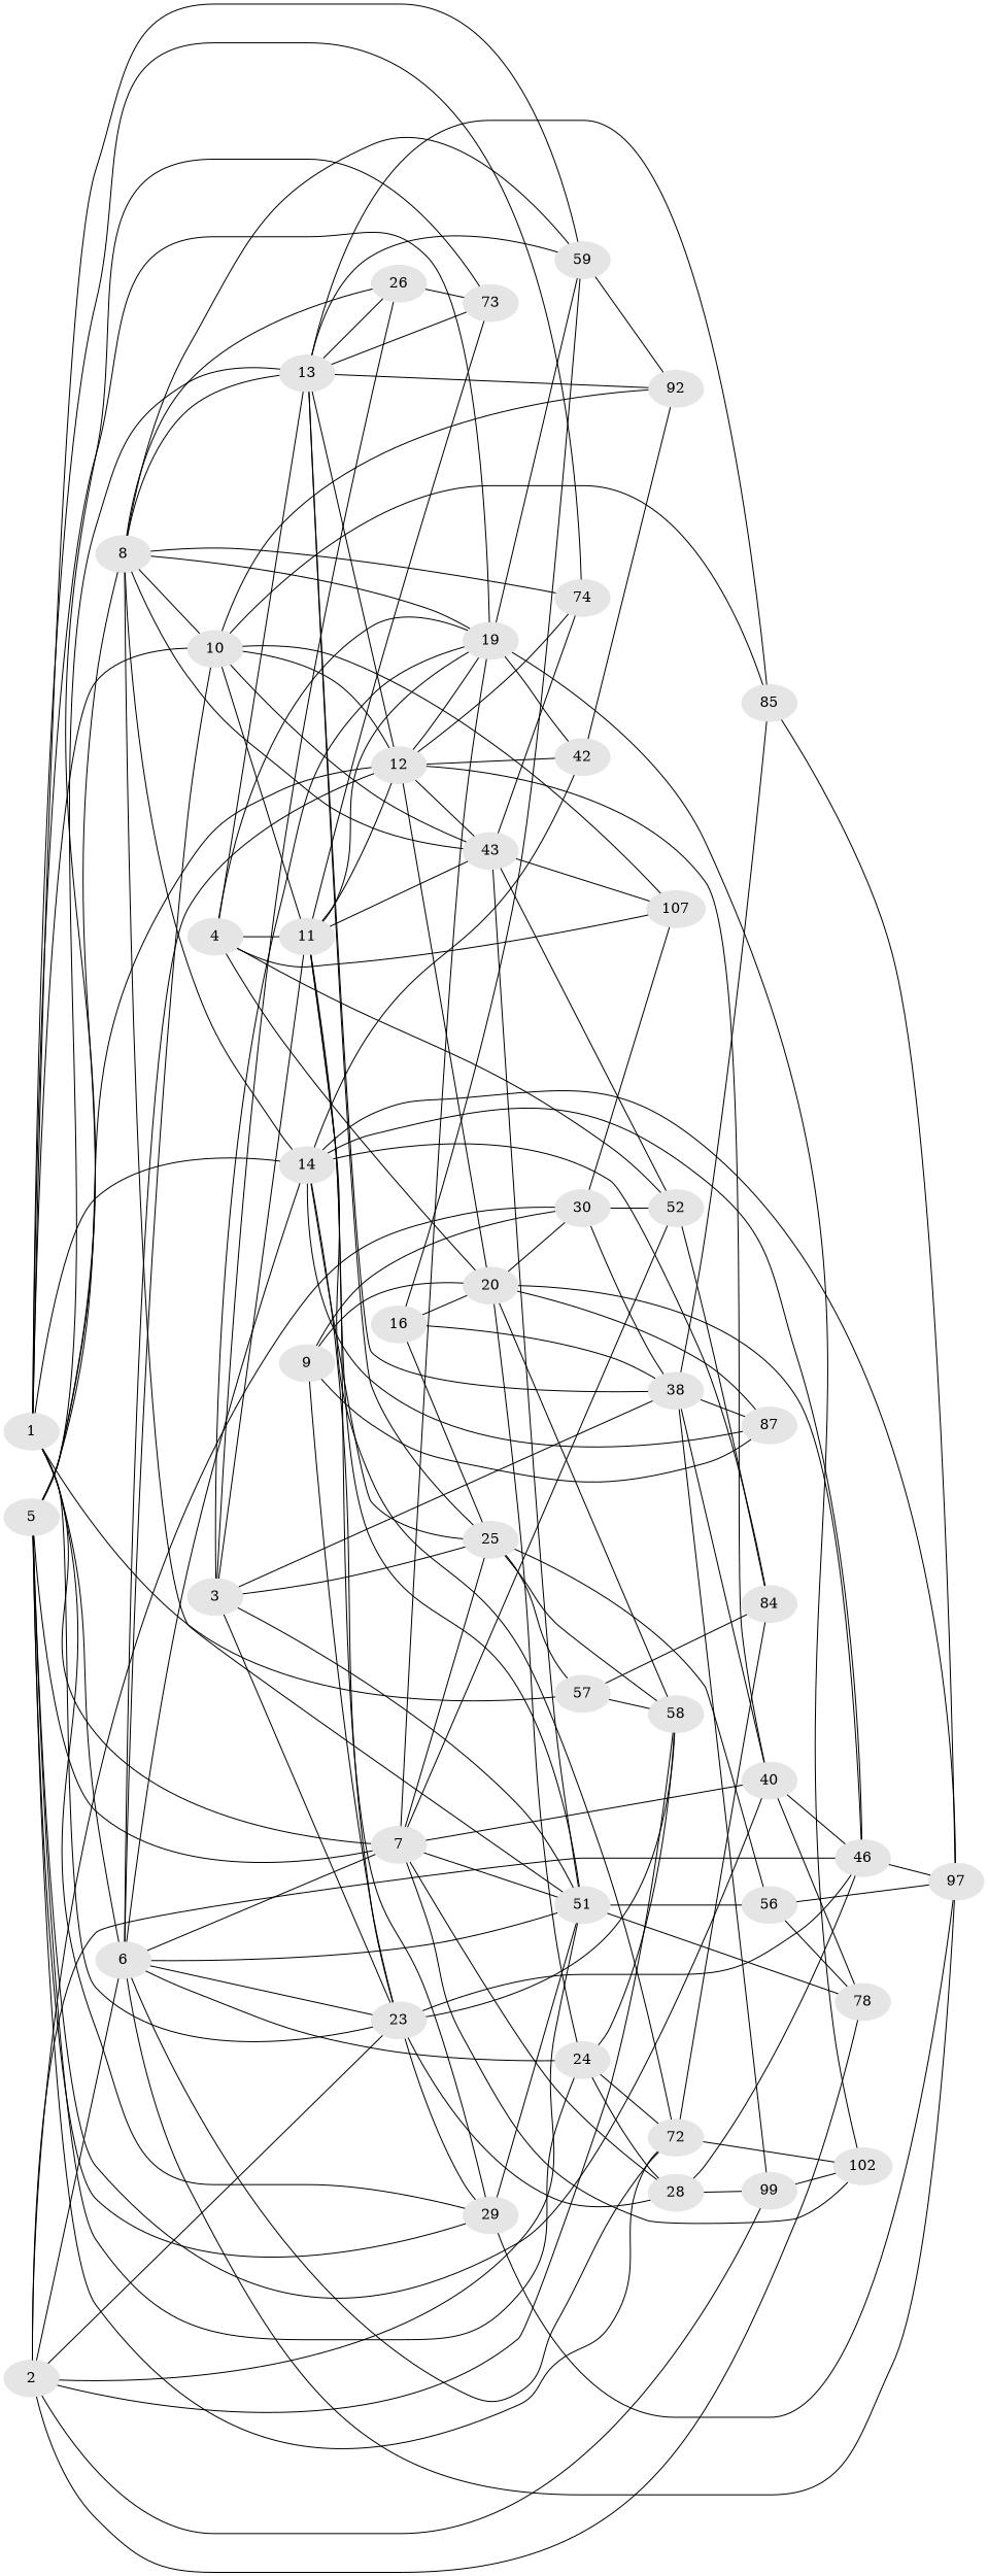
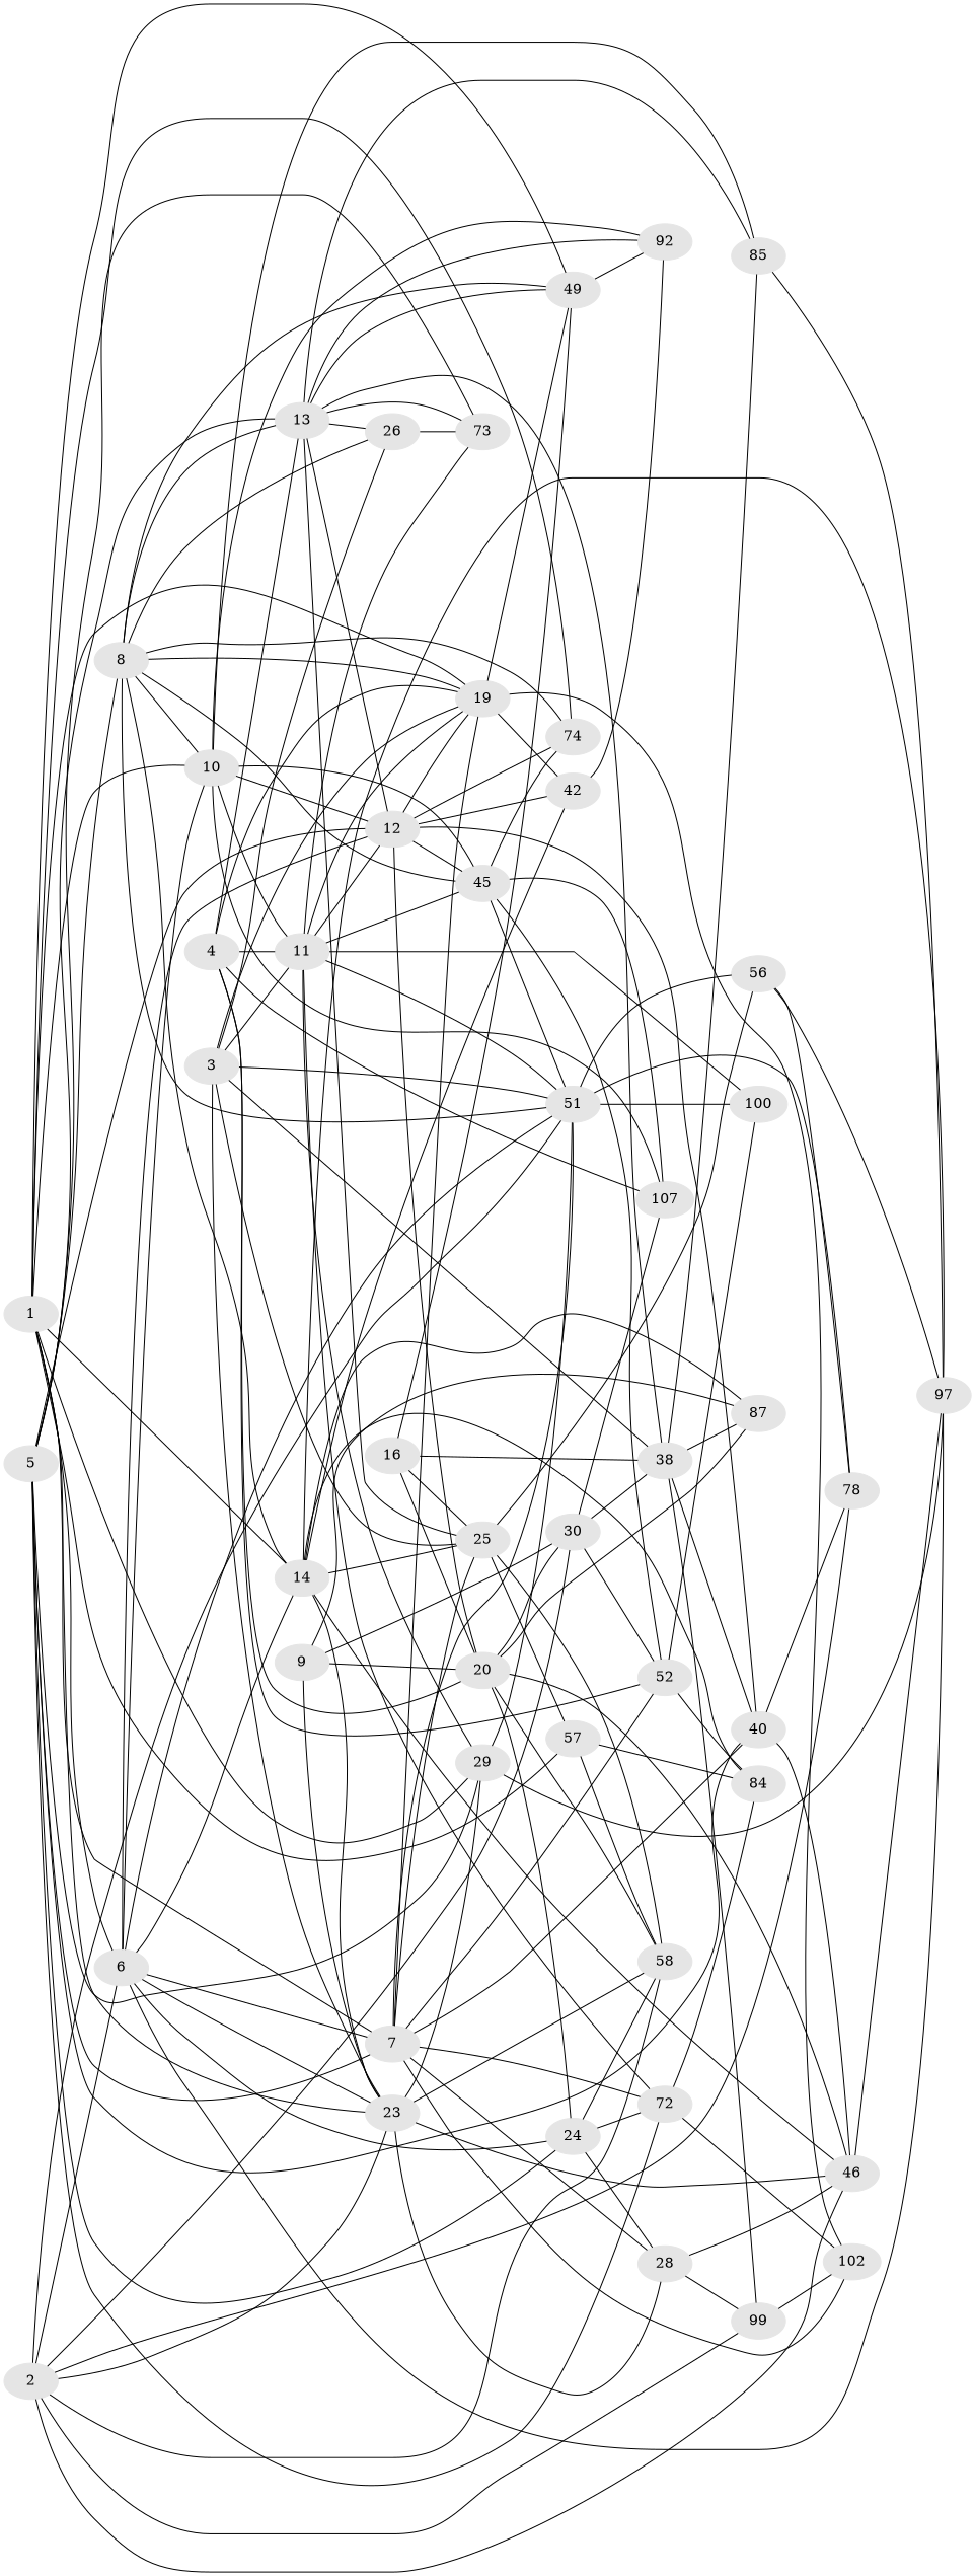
  graph {
    rankdir=LR
    node [color=gray90 style=filled]
    1 [super="+93+94"]
    6 [super="+117+41+48"]
    7 [super="+18+80+21"]
    10 [super="+50+59+86"]
    14 [super="+33+68"]
    19 [super="+108+36"]
    23 [super="+67+60+37"]
    29 [super="+77"]
-   49 [super="+101" label=59]
+   49 [super="+101"]
    57
    74
    51 [super="+83+91+114"]
    12 [super="+44+90+47"]
    24 [super="+79"]
    97 [super="+122"]
    25 [super="+66"]
    52 [super="+104"]
    40 [super="+118+106"]
    72 [super="+95"]
    28 [super="+111"]
    102
    11 [super="+27+81"]
    107
-   45 [super="+82" label=43]
+   45 [super="+82"]
    85
    92
    46 [super="+64"]
    87
    42
    84
    58 [super="+62"]
    2 [super="+17+32"]
    30 [super="+119"]
    78
    99
    38 [super="+75+53"]
+   100
    56
    3 [super="+88+39"]
    26
    73
    4 [super="+15+43"]
    13 [super="+105+98+35"]
    20 [super="+22+65"]
    5 [super="+70+110+34"]
    8 [super="+31+55+54"]
    9
    16
    1 -- 6
    1 -- 7
    1 -- 10
    1 -- 14
    1 -- 19
    1 -- 23
    1 -- 29
    1 -- 49
    1 -- 57
    1 -- 74
    6 -- 7
    6 -- 10
    6 -- 14
    6 -- 23
    6 -- 51
    6 -- 12
    6 -- 24
    6 -- 97
    7 -- 19
    7 -- 51 [weight=2]
    7 -- 25
    7 -- 52
    7 -- 40 [weight=2]
-   6 -- 72
+   7 -- 72
    7 -- 28 [weight=2]
    7 -- 102
    10 -- 12 [weight=2]
    10 -- 11
    10 -- 107
    10 -- 45
    10 -- 85
    10 -- 92
    14 -- 23
    14 -- 97
    14 -- 25
    14 -- 46
    14 -- 87
    14 -- 42
    14 -- 84
    19 -- 49
    19 -- 102
    19 -- 42
    23 -- 29
    23 -- 28
    23 -- 46 [weight=2]
    23 -- 58
    29 -- 51
    29 -- 97
    49 -- 92
    57 -- 84
    57 -- 58
    51 -- 78
+   51 -- 100
    51 -- 56
    12 -- 19
    12 -- 74
    12 -- 40
    12 -- 45
    12 -- 42
    12 -- 20
    24 -- 72
    24 -- 28
    24 -- 58
    25 -- 57
    25 -- 58
    25 -- 56
    52 -- 84
+   52 -- 100
    40 -- 46
    40 -- 78
    72 -- 102
    72 -- 84
    28 -- 46
    28 -- 99
    11 -- 19
    11 -- 29
    11 -- 51
    11 -- 12
    11 -- 72
    11 -- 45
+   11 -- 100 [weight=2]
    11 -- 73
    45 -- 74
    45 -- 51
    45 -- 52
    45 -- 107
    85 -- 97
    46 -- 97
    42 -- 92
    2 -- 6
    2 -- 23
    2 -- 51
    2 -- 46
    2 -- 58
    2 -- 30
    2 -- 78
    2 -- 99
    30 -- 52
    30 -- 107
    30 -- 38
    99 -- 102
    38 -- 40
    38 -- 85
    38 -- 87
    38 -- 99
    56 -- 97
    56 -- 78
    3 -- 19
    3 -- 23 [weight=2]
    3 -- 51
    3 -- 25
    3 -- 11
    3 -- 38
    3 -- 26
    26 -- 73
    4 -- 19
    4 -- 52
    4 -- 11
    4 -- 107
    4 -- 13 [weight=2]
    4 -- 20
    13 -- 49
    13 -- 12
    13 -- 25
    13 -- 85
    13 -- 92
    13 -- 38
    13 -- 26
    13 -- 73
    20 -- 24
    20 -- 46
    20 -- 87
    20 -- 58
    20 -- 30
    5 -- 7
    5 -- 29
    5 -- 12 [weight=2]
    5 -- 24
    5 -- 40
    5 -- 72
    5 -- 73
    5 -- 13
    5 -- 8
    8 -- 10
    8 -- 14
    8 -- 19
    8 -- 49
    8 -- 74
    8 -- 51
    8 -- 45
    8 -- 26
    8 -- 13
    9 -- 23
    9 -- 87
    9 -- 30
    9 -- 20
    16 -- 49
    16 -- 25
    16 -- 38
    16 -- 20
  }
